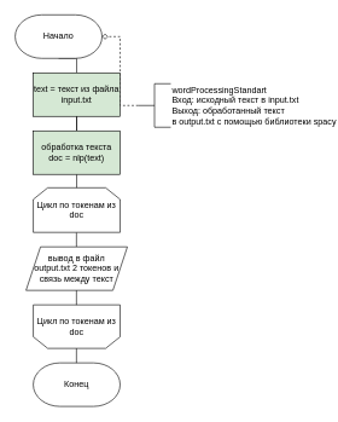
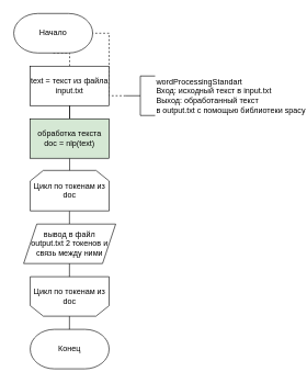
  <mxCell id="0" />
  <mxCell id="1" parent="0" />
- <mxCell id="2" style="edgeStyle=orthogonalEdgeStyle;rounded=0;orthogonalLoop=1;jettySize=auto;html=1;exitX=0.5;exitY=1;exitDx=0;exitDy=0;exitPerimeter=0;entryX=0.5;entryY=0;entryDx=0;entryDy=0;endArrow=none;endFill=0;" edge="1" parent="1" source="3" target="8"><mxGeometry relative="1" as="geometry" /></mxCell>
+ <mxCell id="2" style="edgeStyle=orthogonalEdgeStyle;rounded=0;orthogonalLoop=1;jettySize=auto;html=1;exitX=0.5;exitY=1;exitDx=0;exitDy=0;exitPerimeter=0;entryX=0.5;entryY=0;entryDx=0;entryDy=0;endArrow=none;endFill=0;dashed=1;" edge="1" parent="1" source="3" target="8"><mxGeometry relative="1" as="geometry" /></mxCell>
  <mxCell id="3" value="Начало" style="strokeWidth=1;html=1;shape=mxgraph.flowchart.terminator;whiteSpace=wrap;" vertex="1" parent="1"><mxGeometry x="20" y="20" width="120" height="60" as="geometry" /></mxCell>
  <mxCell id="4" value="Конец" style="strokeWidth=1;html=1;shape=mxgraph.flowchart.terminator;whiteSpace=wrap;" vertex="1" parent="1"><mxGeometry x="45" y="500" width="120" height="60" as="geometry" /></mxCell>
- <mxCell id="5" style="edgeStyle=orthogonalEdgeStyle;rounded=0;orthogonalLoop=1;jettySize=auto;html=1;exitX=0;exitY=0.5;exitDx=0;exitDy=0;exitPerimeter=0;entryX=1;entryY=0.5;entryDx=0;entryDy=0;entryPerimeter=0;endArrow=diamond;endFill=0;dashed=1;" edge="1" parent="1" source="6" target="3"><mxGeometry relative="1" as="geometry" /></mxCell>
+ <mxCell id="5" style="edgeStyle=orthogonalEdgeStyle;rounded=0;orthogonalLoop=1;jettySize=auto;html=1;exitX=0;exitY=0.5;exitDx=0;exitDy=0;exitPerimeter=0;entryX=1;entryY=0.5;entryDx=0;entryDy=0;entryPerimeter=0;endArrow=none;endFill=0;dashed=1;" edge="1" parent="1" source="6" target="3"><mxGeometry relative="1" as="geometry" /></mxCell>
  <mxCell id="6" value="wordProcessingStandart&lt;br&gt;Вход: исходный текст в input.txt&lt;br&gt;Выход: обработанный текст &lt;br&gt;в&amp;nbsp;output.txt с помощью библиотеки spacy" style="strokeWidth=1;html=1;shape=mxgraph.flowchart.annotation_2;align=left;labelPosition=right;pointerEvents=1;rounded=0;" vertex="1" parent="1"><mxGeometry x="190" y="115" width="45" height="60" as="geometry" /></mxCell>
  <mxCell id="7" style="edgeStyle=orthogonalEdgeStyle;rounded=0;orthogonalLoop=1;jettySize=auto;html=1;exitX=0.5;exitY=1;exitDx=0;exitDy=0;entryX=0.5;entryY=0;entryDx=0;entryDy=0;entryPerimeter=0;endArrow=none;endFill=0;" edge="1" parent="1" source="8"><mxGeometry relative="1" as="geometry"><mxPoint x="105" y="180" as="targetPoint" /></mxGeometry></mxCell>
- <mxCell id="8" value="text = текст из файла input.txt" style="rounded=0;whiteSpace=wrap;html=1;absoluteArcSize=1;arcSize=14;strokeWidth=1;fillColor=#d5e8d4;" vertex="1" parent="1"><mxGeometry x="45" y="100" width="120" height="60" as="geometry" /></mxCell>
+ <mxCell id="8" value="text = текст из файла input.txt" style="rounded=0;whiteSpace=wrap;html=1;absoluteArcSize=1;arcSize=14;strokeWidth=1;" vertex="1" parent="1"><mxGeometry x="45" y="100" width="120" height="60" as="geometry" /></mxCell>
  <mxCell id="9" style="edgeStyle=orthogonalEdgeStyle;rounded=0;orthogonalLoop=1;jettySize=auto;html=1;exitX=0.5;exitY=1;exitDx=0;exitDy=0;exitPerimeter=0;entryX=0.5;entryY=0;entryDx=0;entryDy=0;endArrow=none;endFill=0;" edge="1" parent="1" target="11"><mxGeometry relative="1" as="geometry"><mxPoint x="105" y="160" as="sourcePoint" /></mxGeometry></mxCell>
  <mxCell id="10" style="edgeStyle=orthogonalEdgeStyle;rounded=0;orthogonalLoop=1;jettySize=auto;html=1;exitX=0.5;exitY=1;exitDx=0;exitDy=0;entryX=0.5;entryY=0;entryDx=0;entryDy=0;entryPerimeter=0;endArrow=none;endFill=0;" edge="1" parent="1" source="11"><mxGeometry relative="1" as="geometry"><mxPoint x="105" y="260" as="targetPoint" /></mxGeometry></mxCell>
  <mxCell id="11" value="обработка текста&lt;br&gt;doc = nlp(text)" style="rounded=0;whiteSpace=wrap;html=1;absoluteArcSize=1;arcSize=14;strokeWidth=1;fillColor=#d5e8d4;" vertex="1" parent="1"><mxGeometry x="45" y="180" width="120" height="60" as="geometry" /></mxCell>
  <mxCell id="12" style="edgeStyle=orthogonalEdgeStyle;rounded=0;orthogonalLoop=1;jettySize=auto;html=1;exitX=0.5;exitY=1;exitDx=0;exitDy=0;entryX=0.5;entryY=0;entryDx=0;entryDy=0;entryPerimeter=0;endArrow=none;endFill=0;" edge="1" parent="1"><mxGeometry relative="1" as="geometry"><mxPoint x="104.67" y="340" as="targetPoint" /><mxPoint x="104.67" y="320" as="sourcePoint" /></mxGeometry></mxCell>
  <mxCell id="13" value="&lt;span&gt;Цикл по токенам из doc&lt;/span&gt;" style="shape=loopLimit;whiteSpace=wrap;html=1;strokeWidth=1;" vertex="1" parent="1"><mxGeometry x="45" y="258.5" width="120" height="61.5" as="geometry" /></mxCell>
  <mxCell id="14" value="&lt;span&gt;Цикл по токенам из doc&lt;/span&gt;" style="shape=loopLimit;whiteSpace=wrap;html=1;strokeWidth=1;flipV=1;" vertex="1" parent="1"><mxGeometry x="45" y="420" width="120" height="60" as="geometry" /></mxCell>
- <mxCell id="15" value="вывод в файл &lt;br&gt;output.txt 2 токенов и связь между текст" style="shape=parallelogram;perimeter=parallelogramPerimeter;whiteSpace=wrap;html=1;fixedSize=1;" vertex="1" parent="1"><mxGeometry x="35" y="340" width="140" height="60" as="geometry" /></mxCell>
+ <mxCell id="15" value="вывод в файл &lt;br&gt;output.txt 2 токенов и связь между ними" style="shape=parallelogram;perimeter=parallelogramPerimeter;whiteSpace=wrap;html=1;fixedSize=1;" vertex="1" parent="1"><mxGeometry x="35" y="340" width="140" height="60" as="geometry" /></mxCell>
  <mxCell id="16" style="edgeStyle=orthogonalEdgeStyle;rounded=0;orthogonalLoop=1;jettySize=auto;html=1;exitX=0.5;exitY=1;exitDx=0;exitDy=0;entryX=0.5;entryY=1;entryDx=0;entryDy=0;entryPerimeter=0;endArrow=none;endFill=0;" edge="1" parent="1"><mxGeometry relative="1" as="geometry"><mxPoint x="104.67" y="420" as="targetPoint" /><mxPoint x="104.67" y="400" as="sourcePoint" /></mxGeometry></mxCell>
  <mxCell id="17" style="edgeStyle=orthogonalEdgeStyle;rounded=0;orthogonalLoop=1;jettySize=auto;html=1;exitX=0.5;exitY=1;exitDx=0;exitDy=0;entryX=0.5;entryY=1;entryDx=0;entryDy=0;entryPerimeter=0;endArrow=none;endFill=0;" edge="1" parent="1"><mxGeometry relative="1" as="geometry"><mxPoint x="104.67" y="500" as="targetPoint" /><mxPoint x="104.67" y="480" as="sourcePoint" /></mxGeometry></mxCell>
